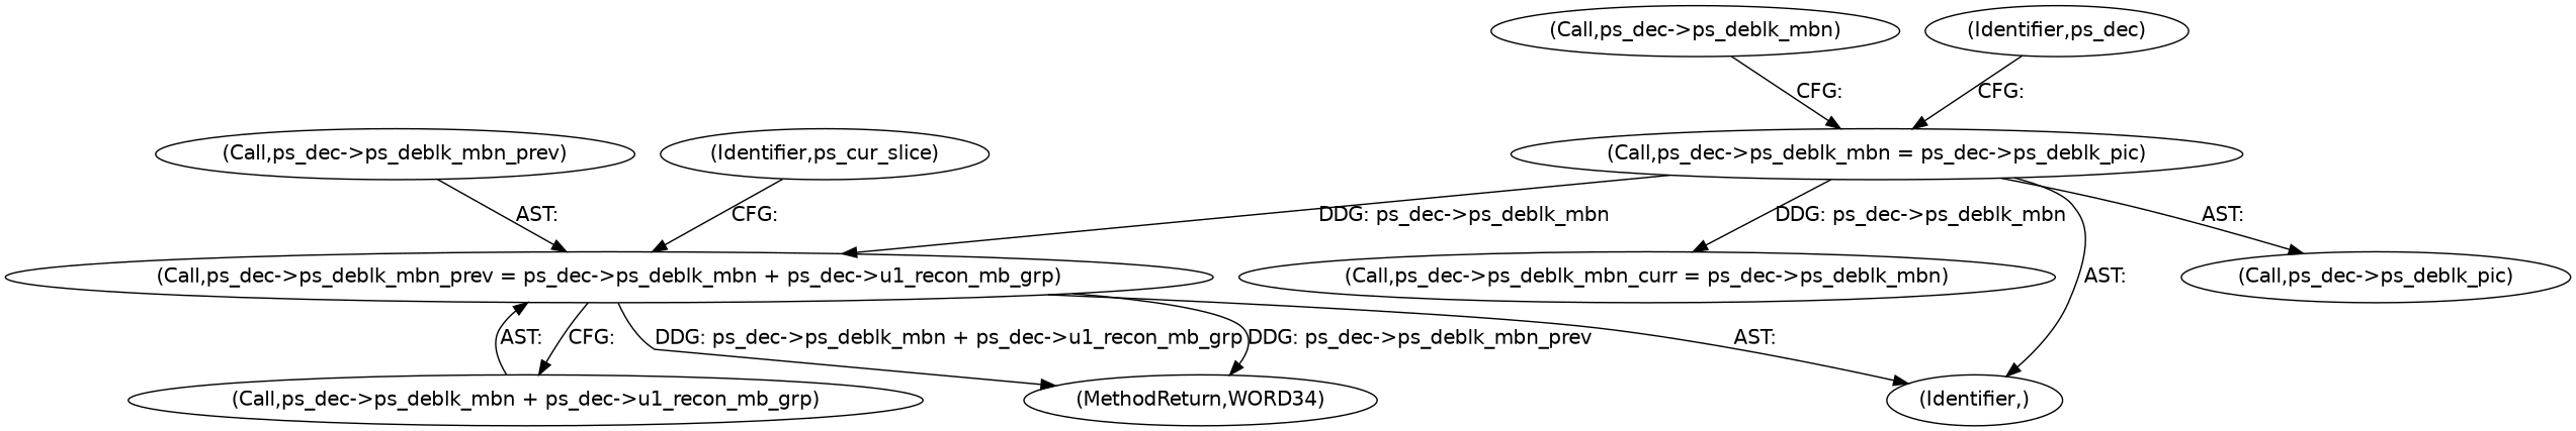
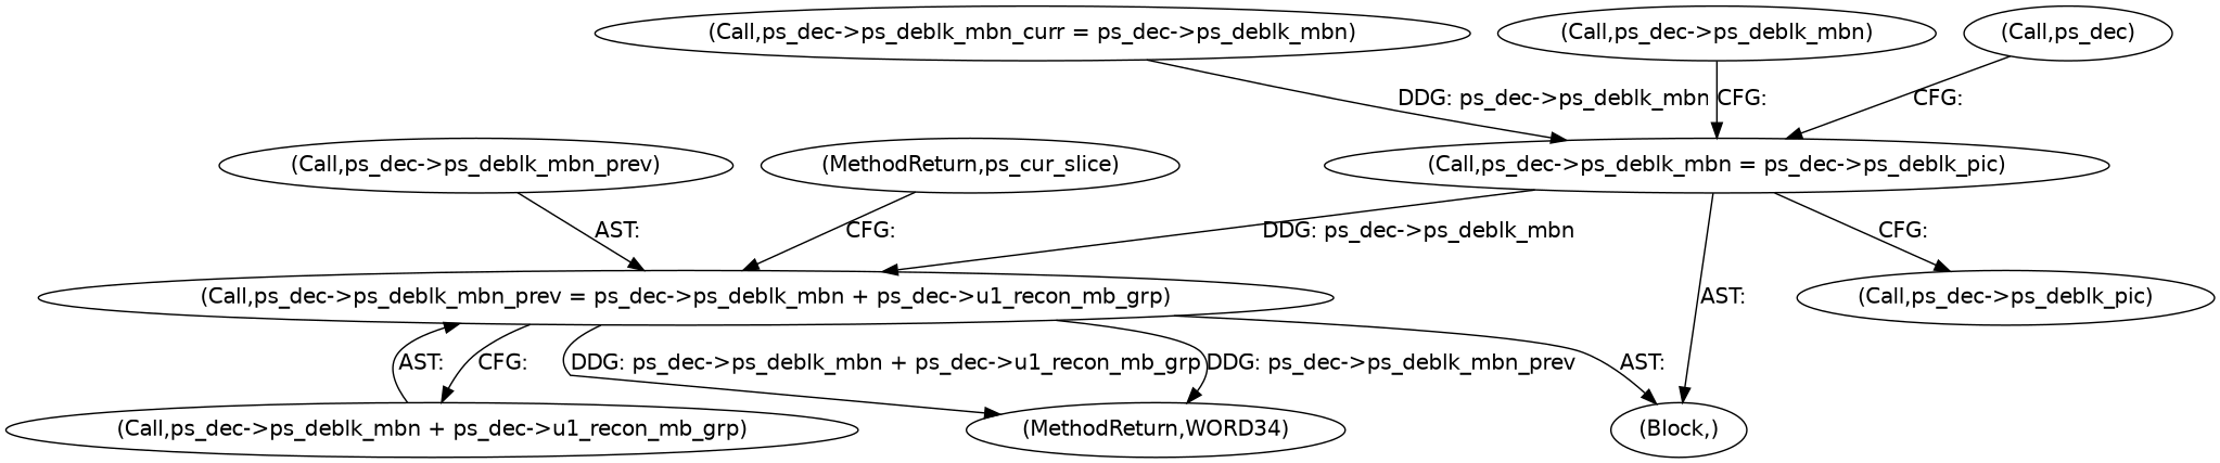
  digraph {
    fontname="DejaVu Sans"
    node [fontname="DejaVu Sans"]
    edge [fontname="DejaVu Sans"]
    n1 [label="(Call,ps_dec->ps_deblk_mbn_prev = ps_dec->ps_deblk_mbn + ps_dec->u1_recon_mb_grp)"]
-   n2 [label="(Identifier,)"]
+   n2 [label="(Block,)"]
    n3 [label="(Call,ps_dec->ps_deblk_mbn + ps_dec->u1_recon_mb_grp)"]
    n4 [label="(MethodReturn,WORD34)"]
    n5 [label="(Call,ps_dec->ps_deblk_mbn = ps_dec->ps_deblk_pic)"]
    n6 [label="(Call,ps_dec->ps_deblk_pic)"]
    n7 [label="(Call,ps_dec->ps_deblk_mbn_curr = ps_dec->ps_deblk_mbn)"]
    n8 [label="(Call,ps_dec->ps_deblk_mbn)"]
    n9 [label="(Call,ps_dec->ps_deblk_mbn_prev)"]
-   n10 [label="(Identifier,ps_dec)"]
-   n11 [label="(Identifier,ps_cur_slice)"]
+   n10 [label="(Call,ps_dec)"]
+   n11 [label="(MethodReturn,ps_cur_slice)"]
    n1 -> n2 [label="AST: "]
    n1 -> n3 [label="CFG: "]
    n1 -> n4 [label="DDG: ps_dec->ps_deblk_mbn + ps_dec->u1_recon_mb_grp"]
    n1 -> n4 [label="DDG: ps_dec->ps_deblk_mbn_prev"]
    n3 -> n1 [label="AST: "]
    n5 -> n1 [label="DDG: ps_dec->ps_deblk_mbn"]
    n5 -> n2 [label="AST: "]
-   n5 -> n6 [label="AST: "]
-   n5 -> n7 [label="DDG: ps_dec->ps_deblk_mbn"]
+   n5 -> n6 [label="CFG: "]
+   n7 -> n5 [label="DDG: ps_dec->ps_deblk_mbn"]
    n8 -> n5 [label="CFG: "]
    n9 -> n1 [label="AST: "]
    n10 -> n5 [label="CFG: "]
    n11 -> n1 [label="CFG: "]
  }
